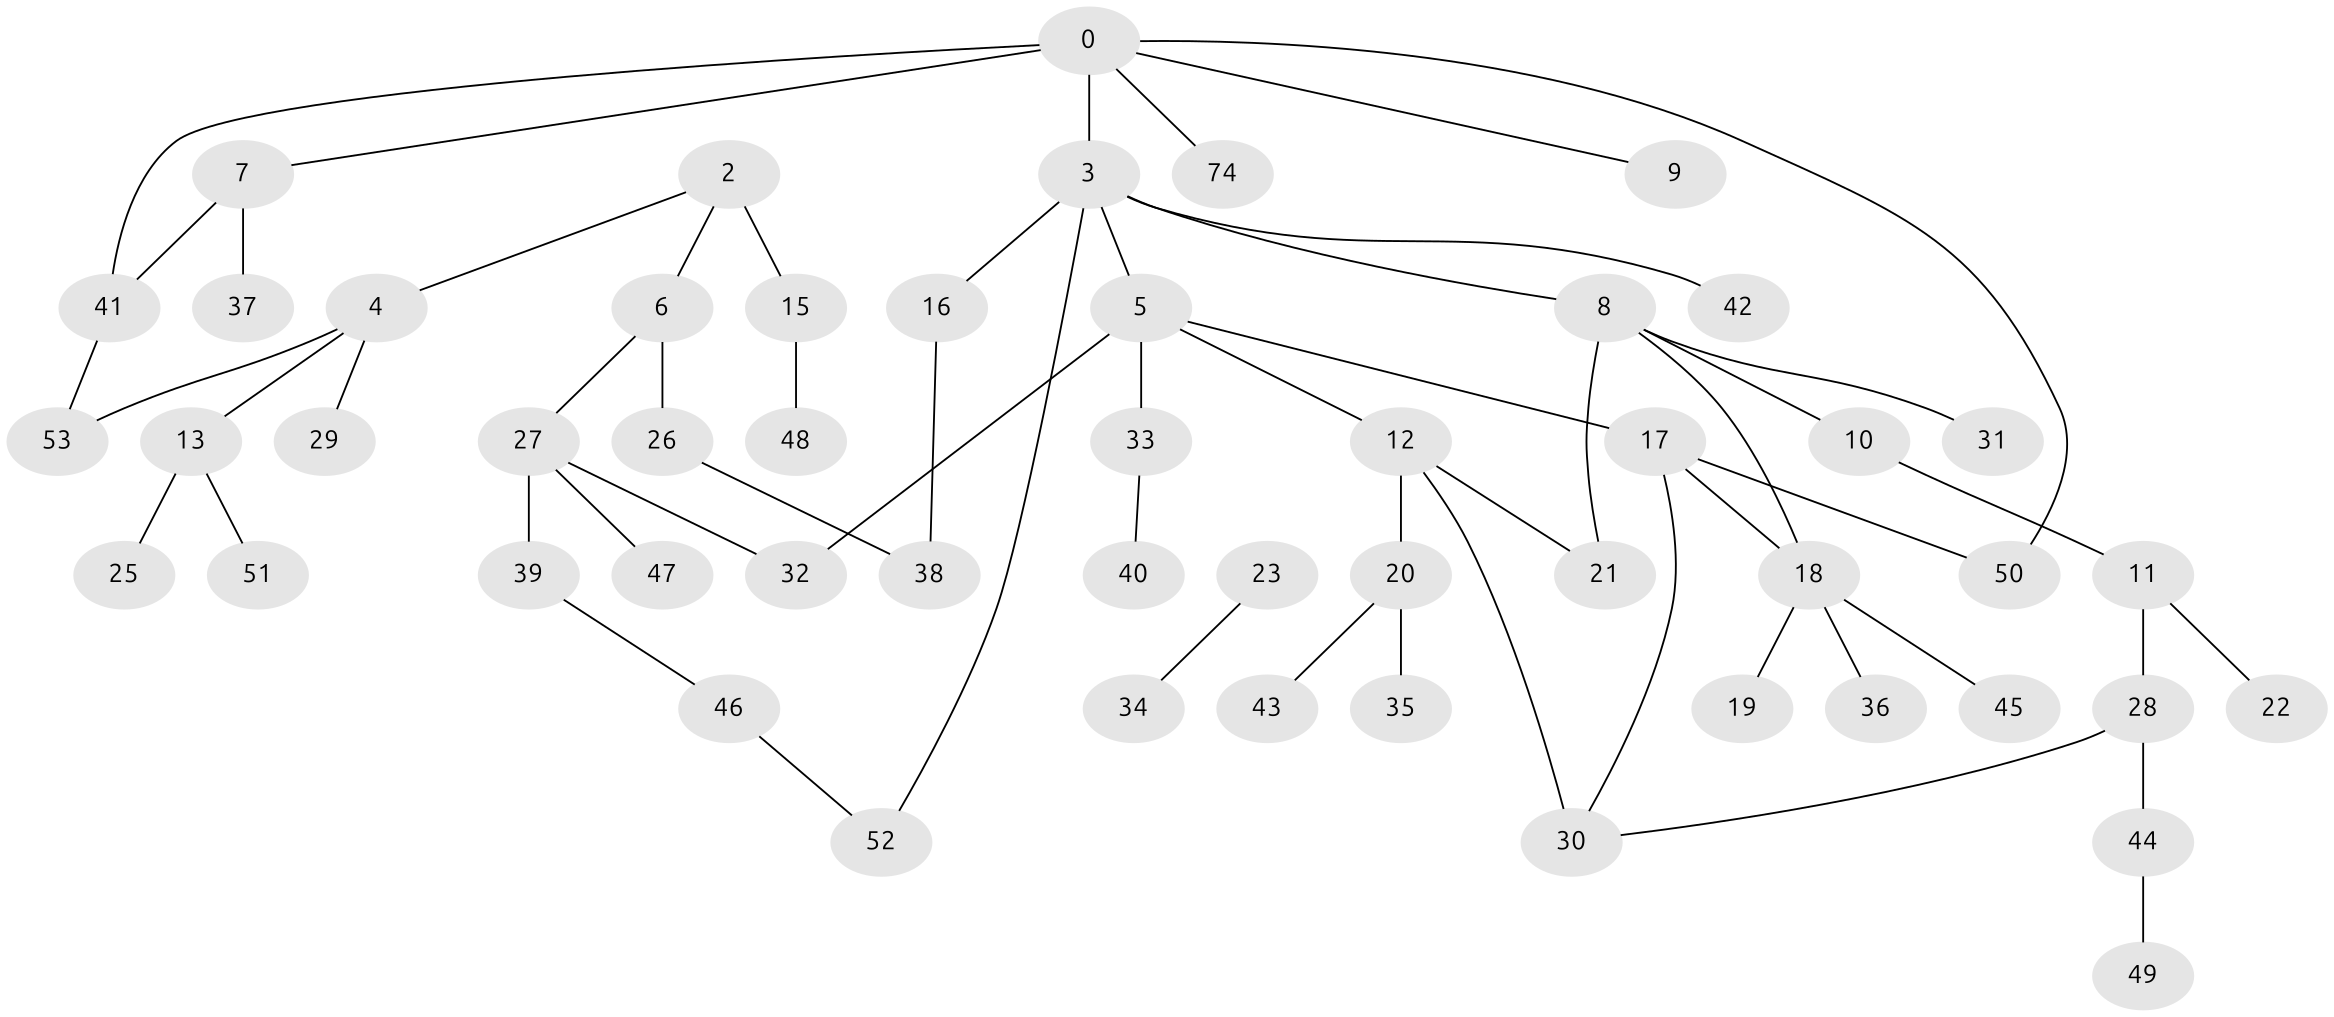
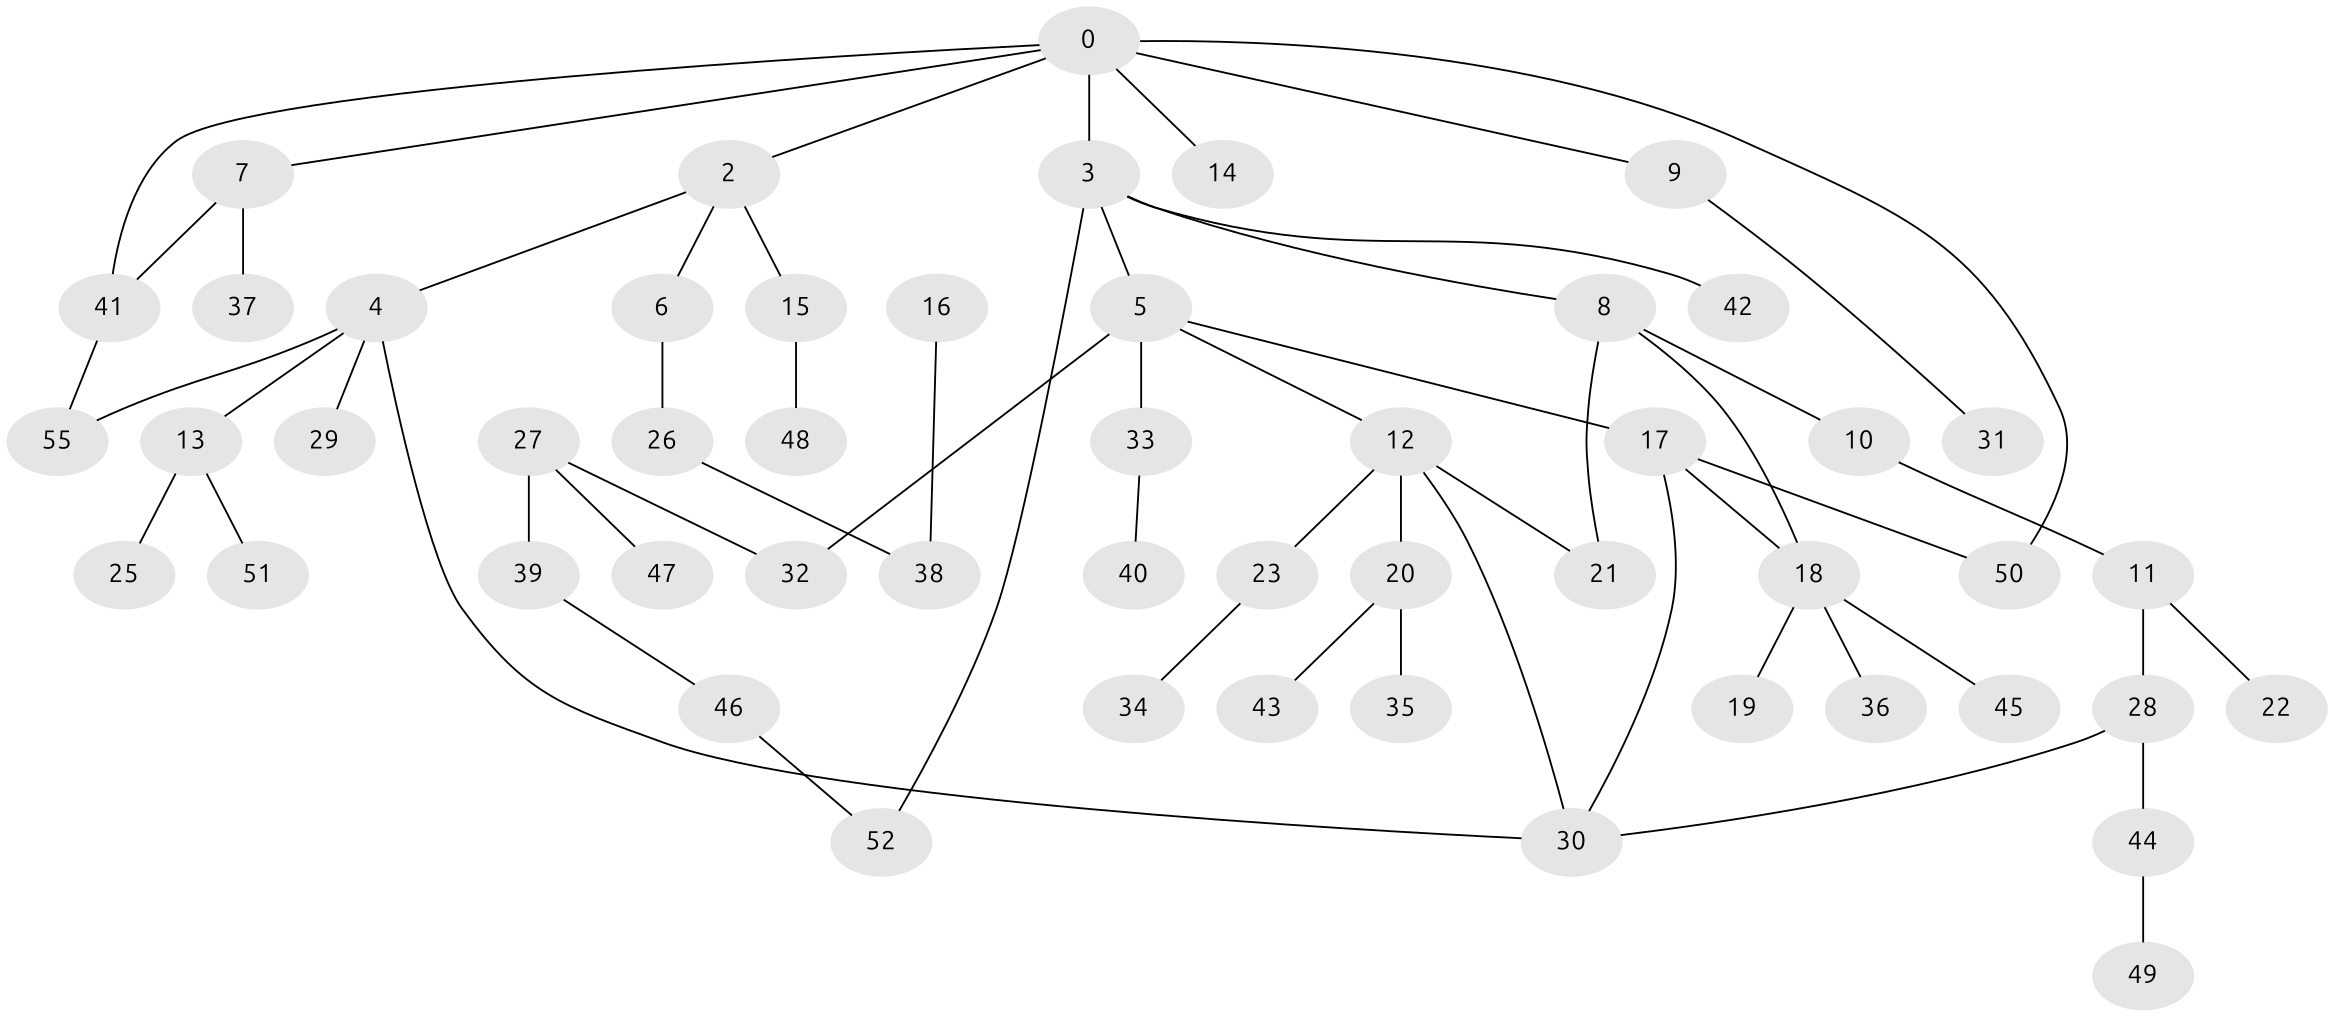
  graph {
    fontname=Ubuntu
    node [color=gray90 fontname=Ubuntu style=filled]
    edge [fontname=Ubuntu]
    n1 [label=0]
    2
    3
    7
    9
-   14 [label=74]
+   14
    41
    50
    4
    6
    15
    5
    8
    16
    42
    52
    37
-   53
+   53 [label=55]
    13
    29
    30
    26
    27
    48
    12
    17
    32
    33
    10
    18
    21
    31
    38
    25
    51
    20
    23
    40
    39
    47
    11
    19
    36
    45
    22
    28
    44
    35
    43
    34
    46
    49
+   n1 -- 2
    n1 -- 3
    n1 -- 7
    n1 -- 9
    n1 -- 14
    n1 -- 41
    n1 -- 50
    2 -- 4
    2 -- 6
    2 -- 15
    3 -- 5
    3 -- 8
-   3 -- 16
    3 -- 42
    3 -- 52
    7 -- 41
    7 -- 37
    41 -- 53
    4 -- 53
    4 -- 13
    4 -- 29
+   4 -- 30
    6 -- 26
-   6 -- 27
    15 -- 48
    5 -- 12
    5 -- 17
    5 -- 32
    5 -- 33
    8 -- 10
    8 -- 18
    8 -- 21
-   8 -- 31
+   9 -- 31
    16 -- 38
    13 -- 25
    13 -- 51
    26 -- 38
    27 -- 32
    27 -- 39
    27 -- 47
    12 -- 30
    12 -- 21
    12 -- 20
+   12 -- 23
    17 -- 50
    17 -- 30
    17 -- 18
    33 -- 40
    10 -- 11
    18 -- 19
    18 -- 36
    18 -- 45
    20 -- 35
    20 -- 43
    23 -- 34
    39 -- 46
    11 -- 22
    11 -- 28
    28 -- 30
    28 -- 44
    44 -- 49
    46 -- 52
  }
